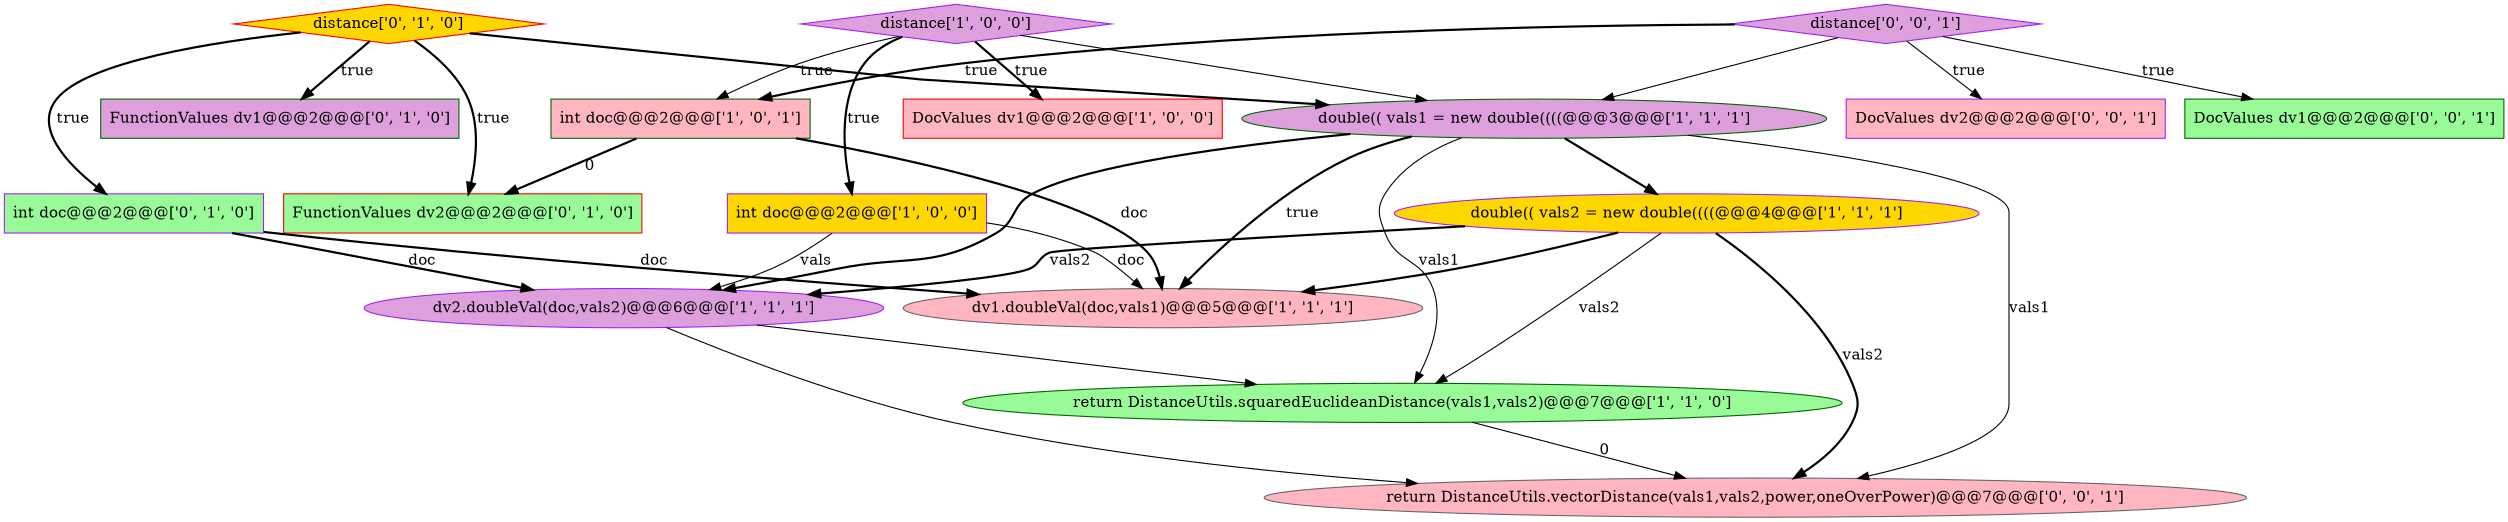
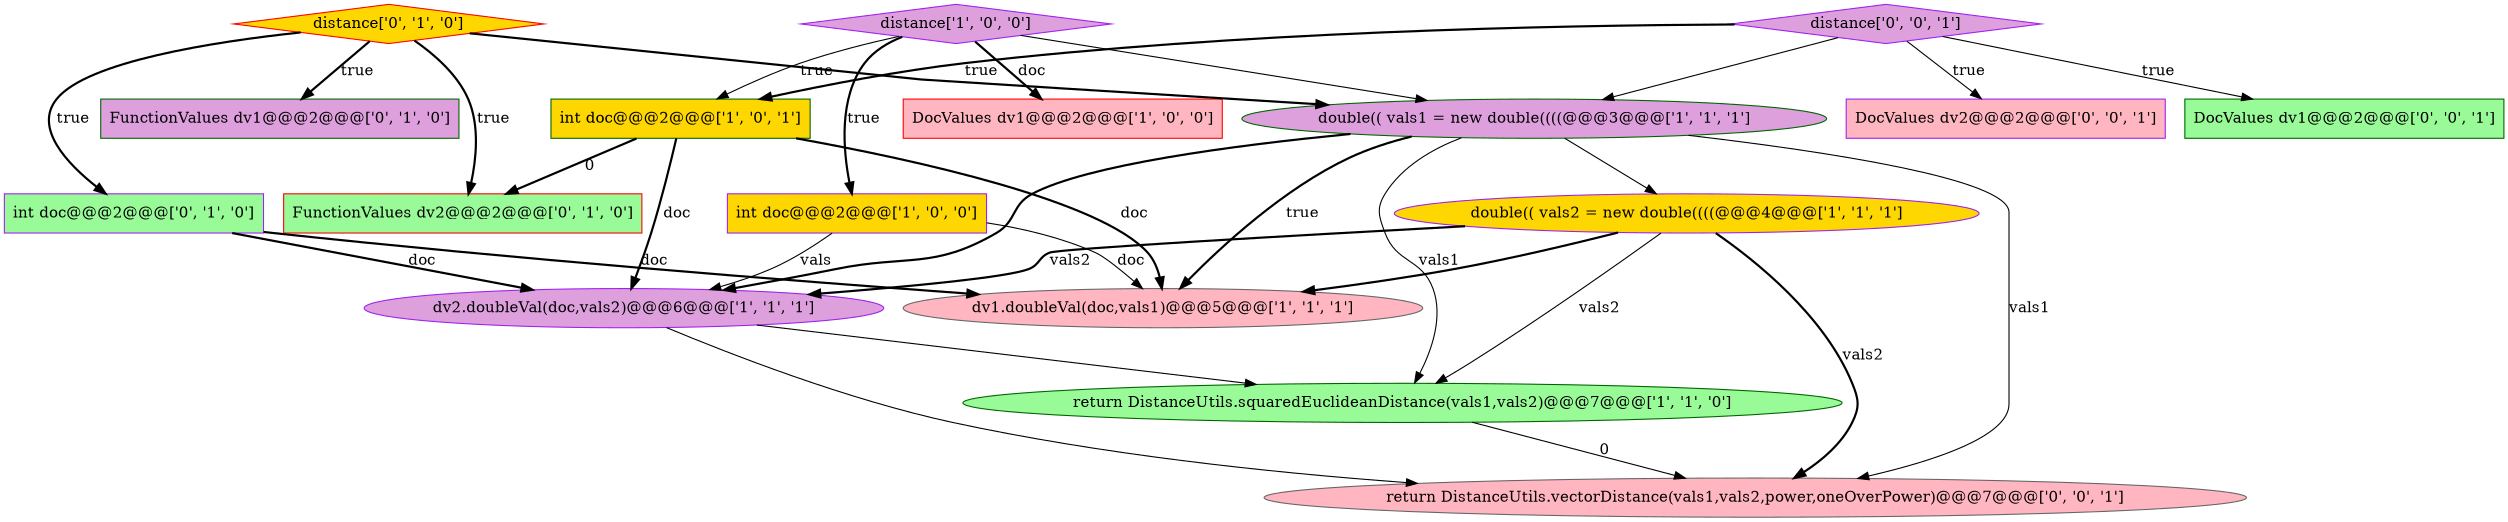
  digraph {
    node [color=purple fillcolor=lightpink shape=box style=filled]
    edge [style=bold]
    n1 [color=gray40 label="return DistanceUtils.vectorDistance(vals1,vals2,power,oneOverPower)@@@7@@@['0', '0', '1']" shape=ellipse]
    n2 [label="DocValues dv2@@@2@@@['0', '0', '1']"]
    n3 [color=darkgreen fillcolor=palegreen label="return DistanceUtils.squaredEuclideanDistance(vals1,vals2)@@@7@@@['1', '1', '0']" shape=ellipse]
    n4 [fillcolor=gold label="double(( vals2 = new double((((@@@4@@@['1', '1', '1']" shape=ellipse]
    n5 [color=gray40 label="dv1.doubleVal(doc,vals1)@@@5@@@['1', '1', '1']" shape=ellipse]
    n6 [fillcolor=plum label="dv2.doubleVal(doc,vals2)@@@6@@@['1', '1', '1']" shape=ellipse]
-   n7 [color=darkgreen label="int doc@@@2@@@['1', '0', '1']"]
+   n7 [color=darkgreen fillcolor=gold label="int doc@@@2@@@['1', '0', '1']"]
    n8 [color=red fillcolor=palegreen label="FunctionValues dv2@@@2@@@['0', '1', '0']"]
    n9 [fillcolor=palegreen label="int doc@@@2@@@['0', '1', '0']"]
    n10 [color=darkgreen fillcolor=palegreen label="DocValues dv1@@@2@@@['0', '0', '1']"]
    n11 [fillcolor=plum label="distance['1', '0', '0']" shape=diamond]
    n12 [color=darkgreen fillcolor=plum label="double(( vals1 = new double((((@@@3@@@['1', '1', '1']" shape=ellipse]
    n13 [color=red label="DocValues dv1@@@2@@@['1', '0', '0']"]
    n14 [fillcolor=gold label="int doc@@@2@@@['1', '0', '0']"]
    n15 [color=red fillcolor=gold label="distance['0', '1', '0']" shape=diamond]
    n16 [color=darkgreen fillcolor=plum label="FunctionValues dv1@@@2@@@['0', '1', '0']"]
    n17 [fillcolor=plum label="distance['0', '0', '1']" shape=diamond]
    n3 -> n1 [label=0 style=solid]
    n4 -> n1 [label=vals2]
    n4 -> n3 [label=vals2 style=solid]
    n4 -> n5
    n4 -> n6 [label=vals2]
    n6 -> n1 [style=solid]
    n6 -> n3 [style=solid]
    n7 -> n5 [label=doc]
+   n7 -> n6 [label=doc]
    n7 -> n8 [label=0]
    n9 -> n5 [label=doc]
    n9 -> n6 [label=doc]
    n11 -> n7 [label=true style=solid]
    n11 -> n12 [style=solid]
-   n11 -> n13 [label=true]
+   n11 -> n13 [label=doc]
    n11 -> n14 [label=true]
    n12 -> n1 [label=vals1 style=solid]
    n12 -> n3 [label=vals1 style=solid]
-   n12 -> n4
+   n12 -> n4 [style=solid]
    n12 -> n5 [label=true]
    n12 -> n6
    n14 -> n5 [label=doc style=solid]
    n14 -> n6 [label=vals style=solid]
    n15 -> n8 [label=true]
    n15 -> n9 [label=true]
    n15 -> n12
    n15 -> n16 [label=true]
    n17 -> n2 [label=true style=solid]
    n17 -> n7 [label=true]
    n17 -> n10 [label=true style=solid]
    n17 -> n12 [style=solid]
  }
